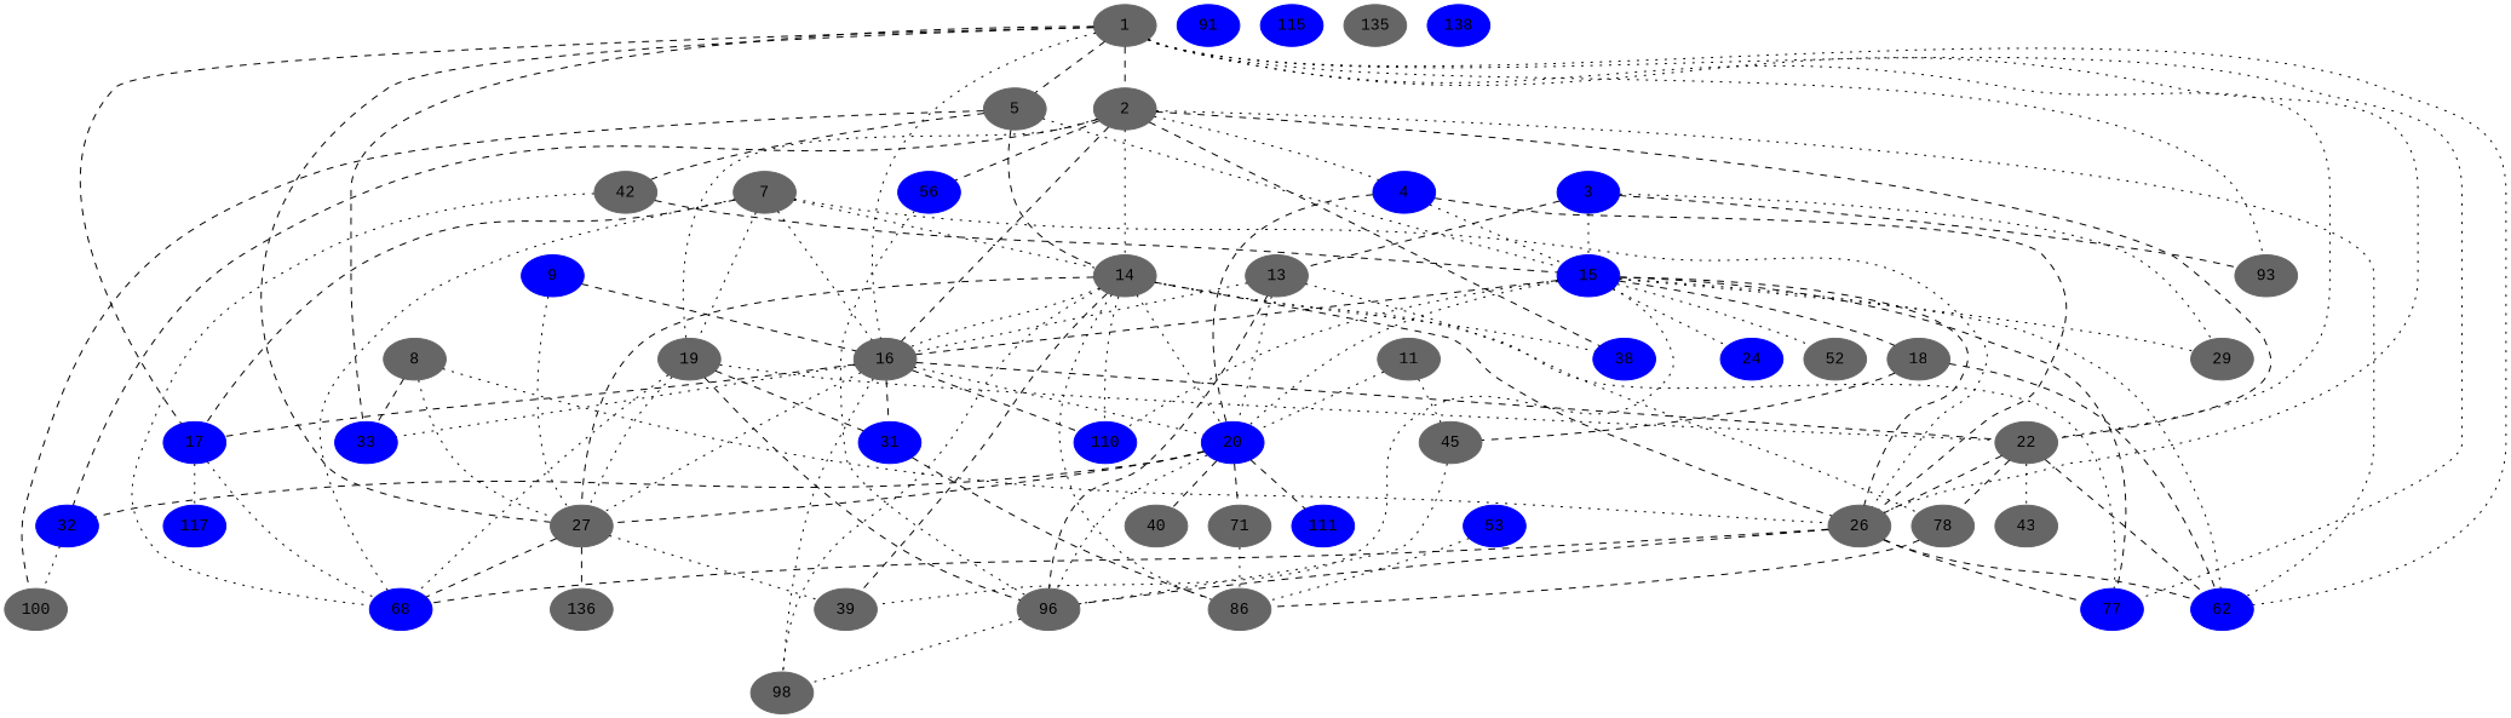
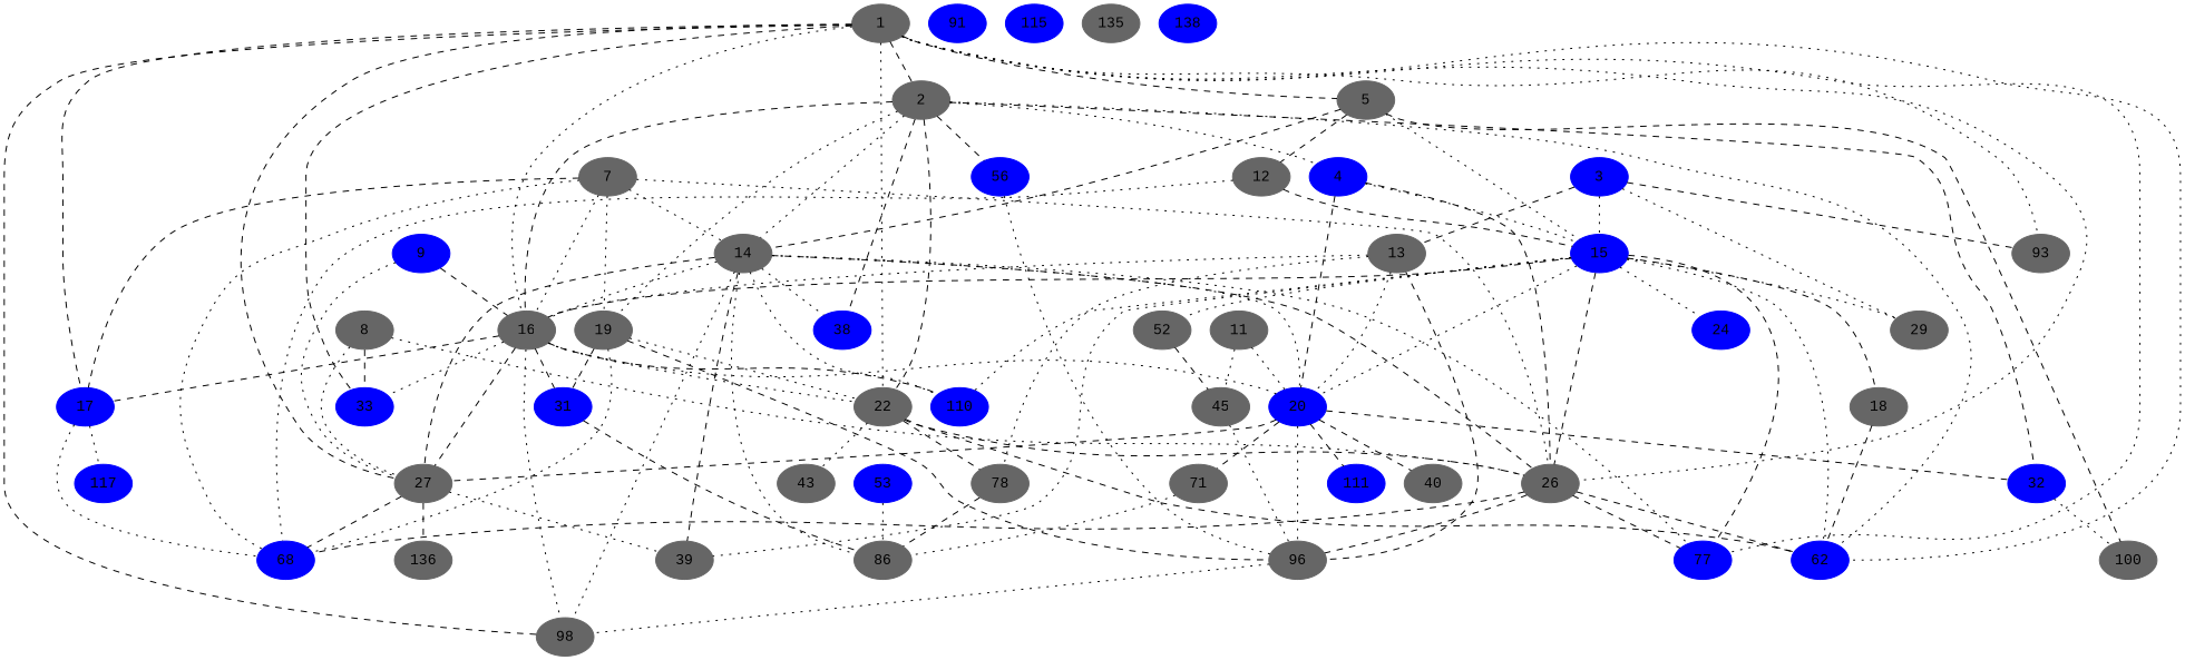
  graph {
    fontname="Liberation Mono"
    node [color=gray40 fontname="Liberation Mono" style=filled]
    edge [fontname="Liberation Mono" style=dotted]
    1 [super="+67+34+58"]
    2 [super="+79+57+121"]
    5 [super="+10"]
    16 [super="+60+41+50+74"]
    17 [color=blue super="+55+46"]
    22 [super="+25+84"]
    26 [super="+103+76+109"]
    27 [super="+133+37"]
    33 [color=blue]
    62 [color=blue super="+63+123"]
    77 [color=blue]
    93
    98 [super="+112"]
    4 [color=blue super="+48+36+44"]
    14 [super="+65+73+35"]
    19 [super="+51"]
    32 [color=blue super="+75"]
    38 [color=blue super="+114"]
    56 [color=blue]
    15 [color=blue super="+81+61+80"]
-   12 [super="+70+134" label=42]
+   12 [super="+70+134"]
    100
    20 [color=blue super="+69+95+28+21+42"]
    110 [color=blue]
    31 [color=blue]
    68 [color=blue super="+82+101"]
    117 [color=blue]
    78 [super="+97"]
    43
    96 [super="+129"]
    39
    136
    86 [super="+130+102"]
    3 [color=blue super="+6+66+49"]
    13 [super="+120"]
    29
    18
    24 [color=blue]
    52
    40
    71
    111 [color=blue]
    7 [super="+47+23"]
    8 [super="+88"]
    9 [color=blue]
    11 [super="+72"]
    45 [super="+83+99"]
    53 [color=blue]
    91 [color=blue]
    115 [color=blue]
    135
    138 [color=blue]
    1 -- 2 [style=dashed]
    1 -- 5 [style=dashed]
    1 -- 16
    1 -- 17 [style=dashed]
    1 -- 22
    1 -- 26
    1 -- 27 [style=dashed]
    1 -- 33 [style=dashed]
    1 -- 62
    1 -- 77
    1 -- 93
+   1 -- 98 [style=dashed]
    2 -- 16 [style=dashed weight=2]
    2 -- 22 [style=dashed]
    2 -- 62
    2 -- 4 [weight=2]
    2 -- 14
    2 -- 19
    2 -- 32 [style=dashed]
    2 -- 38 [style=dashed]
    2 -- 56 [style=dashed]
    5 -- 14 [style=dashed]
    5 -- 15 [weight=2]
    5 -- 12 [style=dashed]
    5 -- 100 [style=dashed]
    16 -- 17 [style=dashed]
-   16 -- 22 [style=dashed]
-   16 -- 27
+   16 -- 22
+   16 -- 27 [style=dashed]
    16 -- 33
    16 -- 98
    16 -- 20 [weight=4]
    16 -- 110 [style=dashed]
    16 -- 31 [style=dashed]
    17 -- 68
    17 -- 117
    22 -- 26 [style=dashed]
    22 -- 62 [style=dashed]
    22 -- 78 [style=dashed]
    22 -- 43
    26 -- 62 [style=dashed weight=2]
    26 -- 77 [style=dashed]
    26 -- 68 [style=dashed]
    26 -- 96 [style=dashed]
    27 -- 68 [style=dashed]
    27 -- 39
    27 -- 136 [style=dashed]
    4 -- 26 [style=dashed]
    4 -- 15
    4 -- 20 [style=dashed weight=2]
    14 -- 16 [weight=2]
    14 -- 26 [style=dashed]
    14 -- 27 [style=dashed weight=2]
    14 -- 77
    14 -- 98
    14 -- 38
    14 -- 20
    14 -- 110
    14 -- 39 [style=dashed]
    14 -- 86
    19 -- 22
-   19 -- 27
    19 -- 31 [style=dashed]
    19 -- 68
    19 -- 96 [style=dashed]
    32 -- 100
    56 -- 96
    15 -- 16 [style=dashed weight=3]
    15 -- 26 [style=dashed]
    15 -- 62
    15 -- 77 [style=dashed]
    15 -- 20
    15 -- 110
    15 -- 39
    15 -- 29
    15 -- 18 [style=dashed]
    15 -- 24
    15 -- 52
    12 -- 15 [style=dashed]
    12 -- 68
    20 -- 27 [style=dashed]
    20 -- 32 [style=dashed]
    20 -- 96 [weight=3]
    20 -- 40 [style=dashed]
    20 -- 71 [style=dashed]
    20 -- 111 [style=dashed]
    31 -- 86 [style=dashed]
    78 -- 86 [style=dashed]
    96 -- 98
    3 -- 93 [style=dashed]
    3 -- 15 [weight=2]
    3 -- 13 [style=dashed]
    3 -- 29
    13 -- 16
    13 -- 20
    13 -- 78
    13 -- 96 [style=dashed]
    18 -- 62 [style=dashed]
-   18 -- 45 [style=dashed]
+   52 -- 45 [style=dashed]
    71 -- 86
    7 -- 16
    7 -- 17 [style=dashed]
    7 -- 26
    7 -- 14
    7 -- 19
    7 -- 68
    8 -- 26
    8 -- 27
    8 -- 33 [style=dashed]
    9 -- 16 [style=dashed]
    9 -- 27
    11 -- 20
    11 -- 45
    45 -- 96
    53 -- 86
  }
